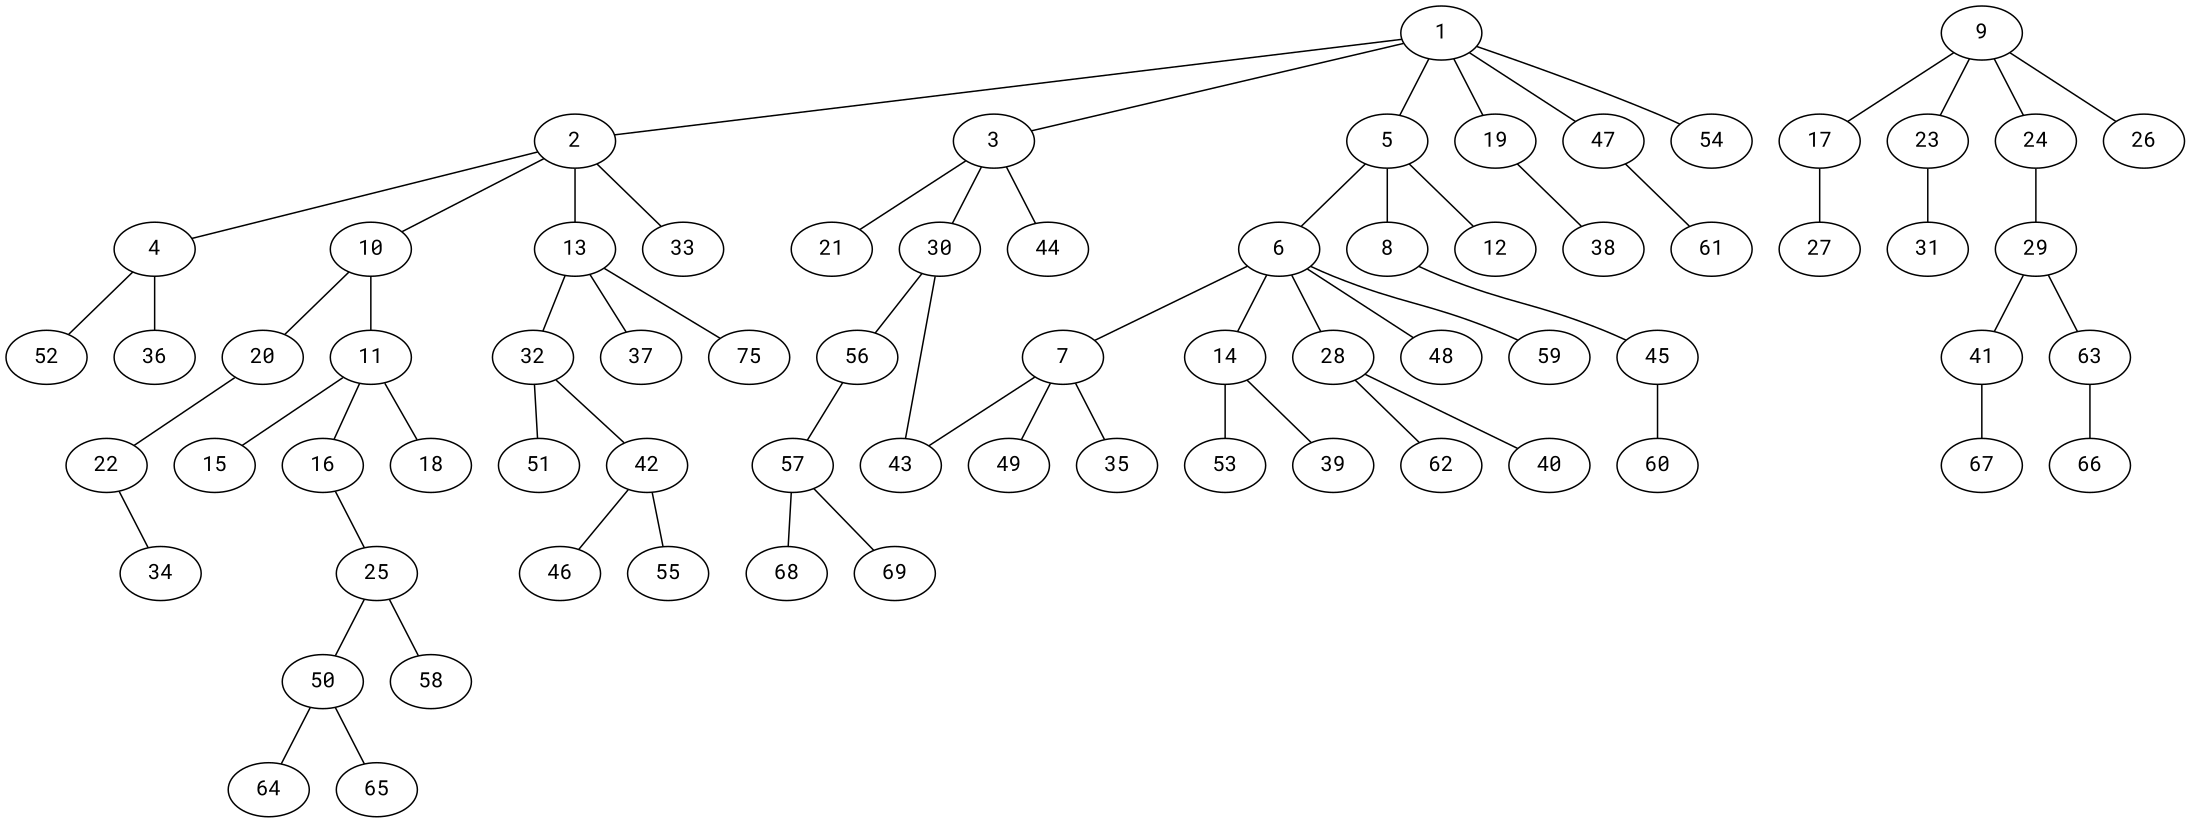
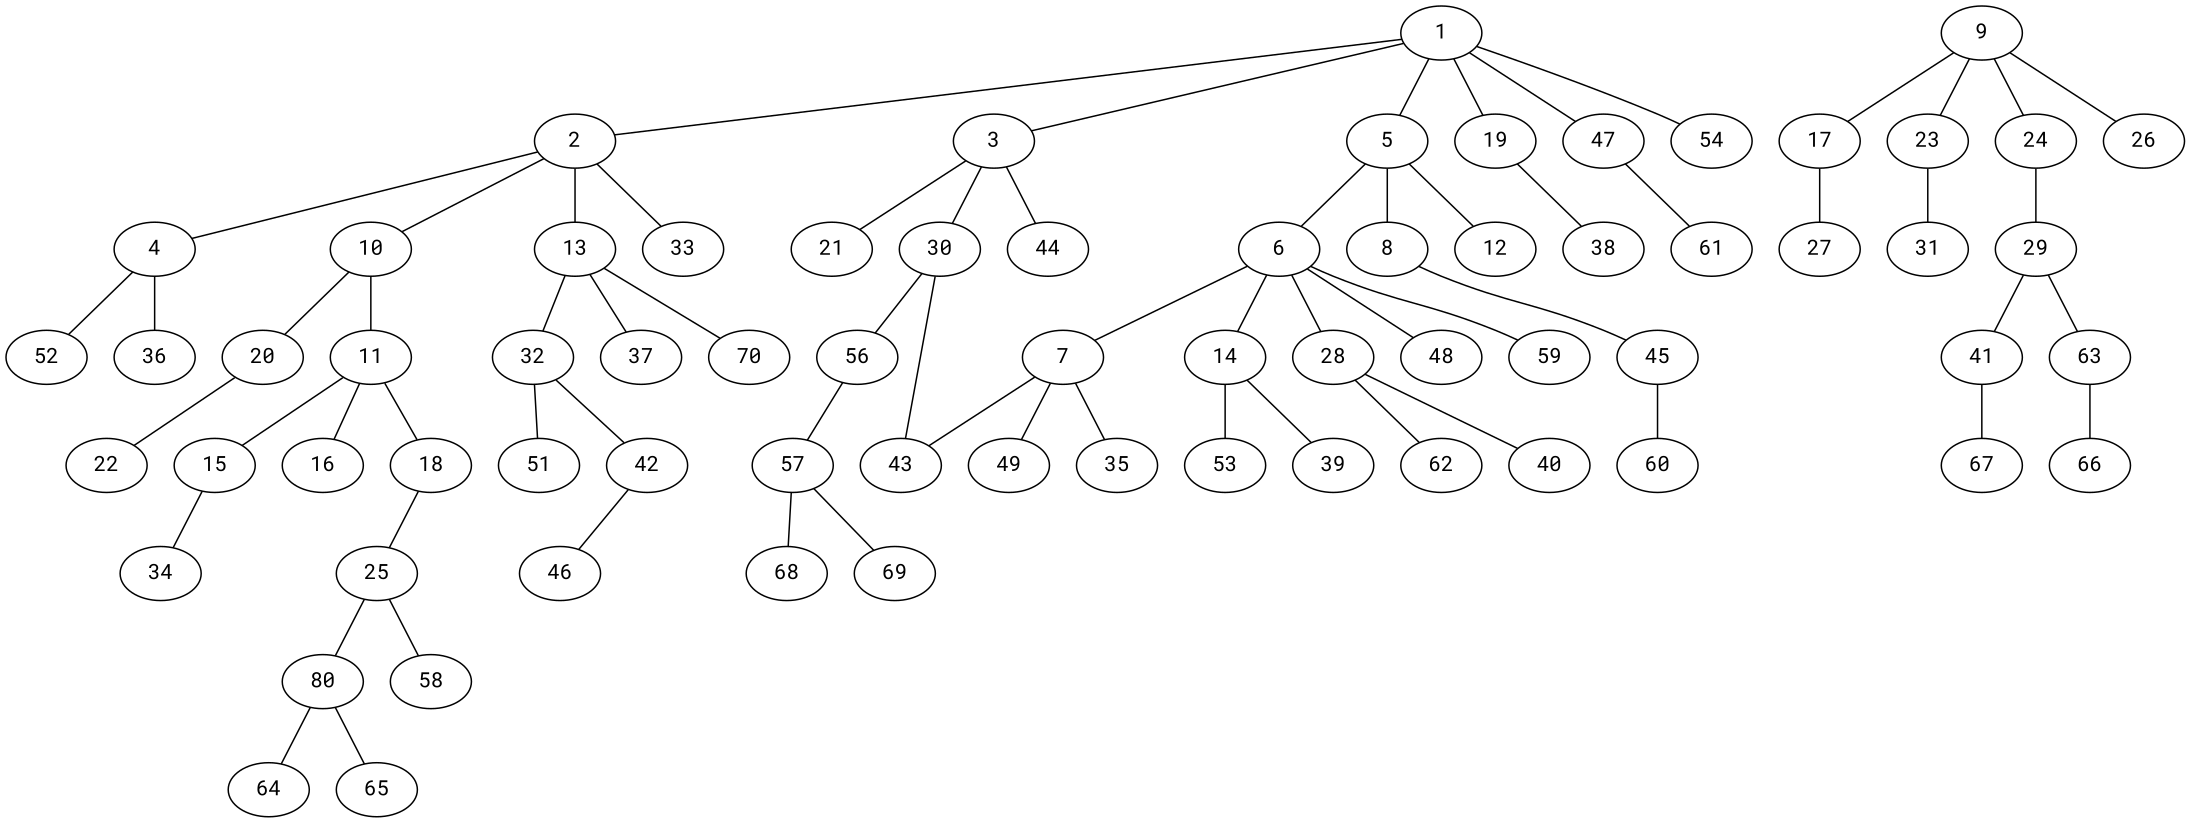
  graph {
    fontname="Roboto Mono"
    node [fontname="Roboto Mono"]
    edge [fontname="Roboto Mono"]
    1
    2
    3
    5
    19
    47
    54
    4
    10
    13
    33
    21
    30
    44
    6
    8
    12
    38
    61
    36
    52
    11
    20
    32
    37
-   70 [label=75]
+   70
    43
    56
    7
    14
    28
    48
    59
    45
    15
    16
    18
    22
    42
    51
    57
    35
    49
    39
    53
    40
    62
    60
    9
    17
    23
    24
    26
    27
    31
    29
    41
    63
    34
    25
-   50
+   50 [label=80]
    58
    46
-   55
    64
    65
    67
    66
    68
    69
    1 -- 2
    1 -- 3
    1 -- 5
    1 -- 19
    1 -- 47
    1 -- 54
    2 -- 4
    2 -- 10
    2 -- 13
    2 -- 33
    3 -- 21
    3 -- 30
    3 -- 44
    5 -- 6
    5 -- 8
    5 -- 12
    19 -- 38
    47 -- 61
    4 -- 36
    4 -- 52
    10 -- 11
    10 -- 20
    13 -- 32
    13 -- 37
    13 -- 70
    30 -- 43
    30 -- 56
    6 -- 7
    6 -- 14
    6 -- 28
    6 -- 48
    6 -- 59
    8 -- 45
    11 -- 15
    11 -- 16
    11 -- 18
    20 -- 22
    32 -- 42
    32 -- 51
    56 -- 57
    7 -- 43
    7 -- 35
    7 -- 49
    14 -- 39
    14 -- 53
    28 -- 40
    28 -- 62
    45 -- 60
-   22 -- 34
-   16 -- 25
+   15 -- 34
+   18 -- 25
    42 -- 46
-   42 -- 55
    57 -- 68
    57 -- 69
    9 -- 17
    9 -- 23
    9 -- 24
    9 -- 26
    17 -- 27
    23 -- 31
    24 -- 29
    29 -- 41
    29 -- 63
    41 -- 67
    63 -- 66
    25 -- 50
    25 -- 58
    50 -- 64
    50 -- 65
  }
